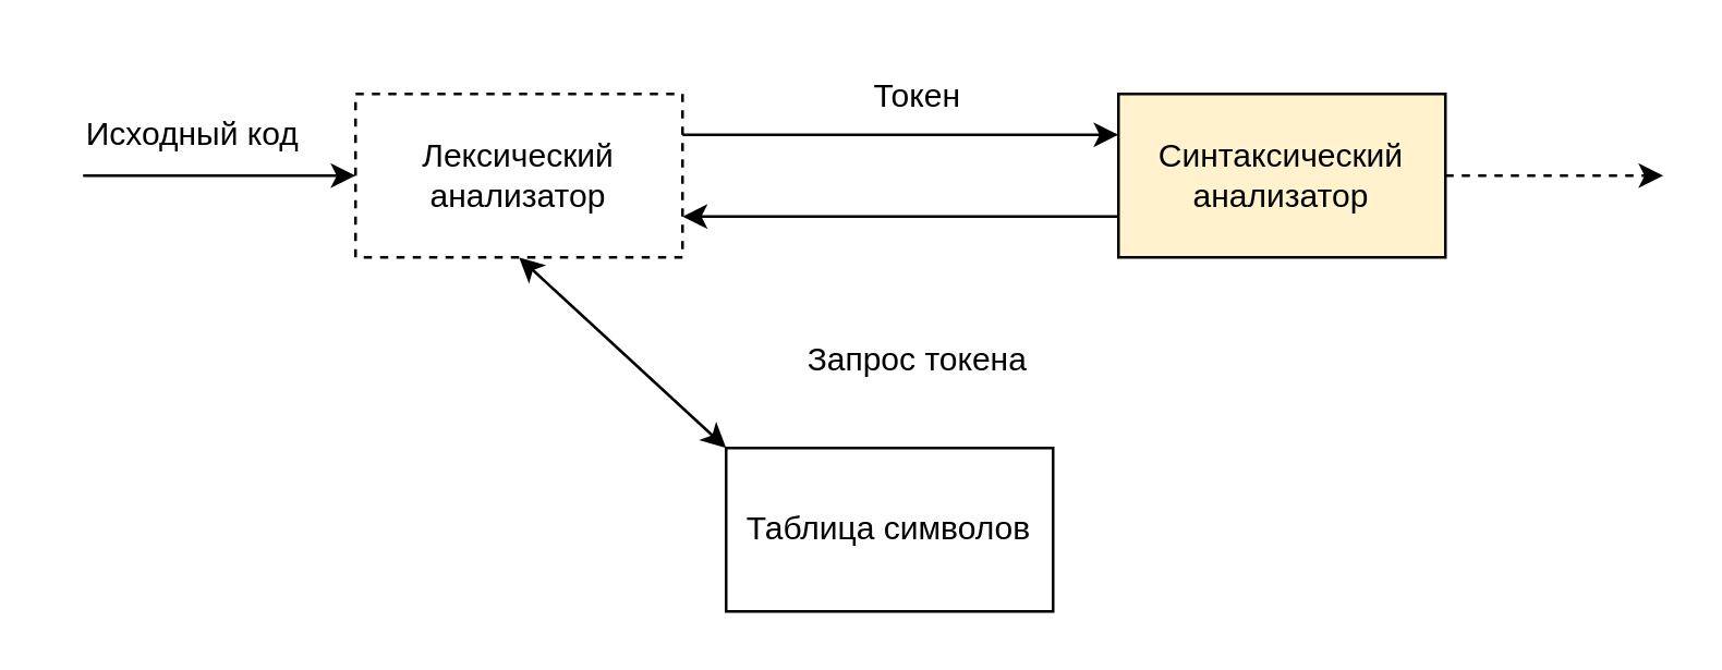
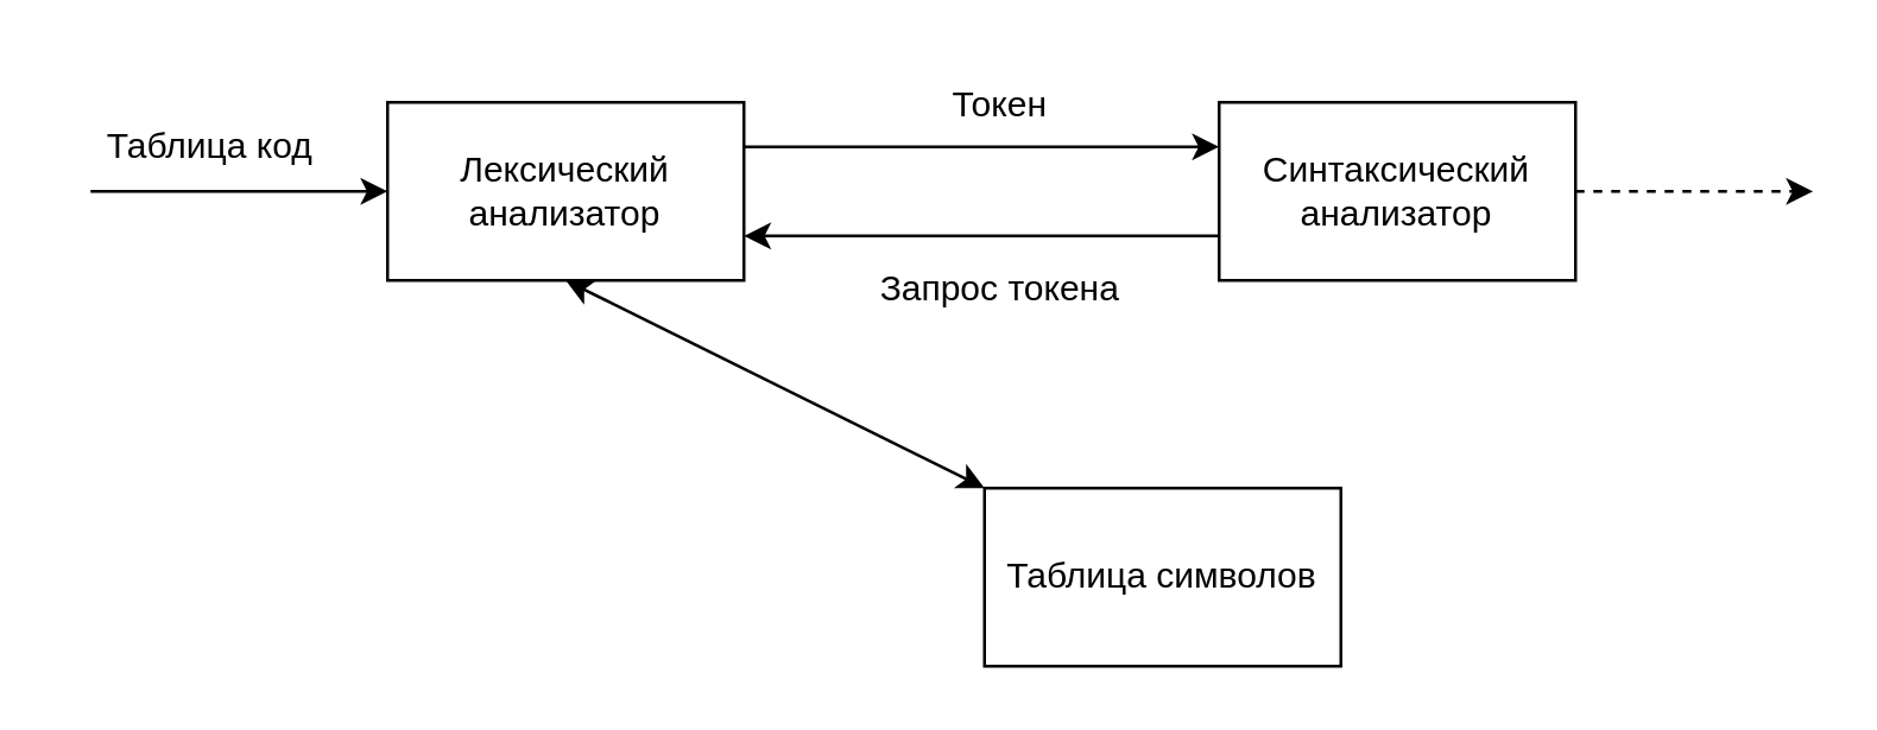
  <mxCell id="0" />
  <mxCell id="1" parent="0" />
  <mxCell id="2" style="rounded=0;orthogonalLoop=1;jettySize=auto;html=1;exitX=0.5;exitY=1;exitDx=0;exitDy=0;entryX=0;entryY=0;entryDx=0;entryDy=0;startArrow=classic;startFill=1;" parent="1" source="3" target="11" edge="1"><mxGeometry relative="1" as="geometry" /></mxCell>
- <mxCell id="3" value="Лексический анализатор" style="rounded=0;whiteSpace=wrap;html=1;dashed=1;" parent="1" vertex="1"><mxGeometry x="130" y="34" width="120" height="60" as="geometry" /></mxCell>
+ <mxCell id="3" value="Лексический анализатор" style="rounded=0;whiteSpace=wrap;html=1;" parent="1" vertex="1"><mxGeometry x="130" y="34" width="120" height="60" as="geometry" /></mxCell>
  <mxCell id="4" value="" style="endArrow=classic;html=1;rounded=0;entryX=0;entryY=0.5;entryDx=0;entryDy=0;" parent="1" target="3" edge="1"><mxGeometry width="50" height="50" relative="1" as="geometry"><mxPoint x="30" y="64" as="sourcePoint" /><mxPoint x="80" y="34" as="targetPoint" /></mxGeometry></mxCell>
- <mxCell id="5" value="Исходный код" style="text;html=1;align=center;verticalAlign=middle;resizable=0;points=[];autosize=1;strokeColor=none;fillColor=none;" parent="1" vertex="1"><mxGeometry x="20" y="34" width="100" height="30" as="geometry" /></mxCell>
- <mxCell id="6" value="Синтаксический анализатор" style="rounded=0;whiteSpace=wrap;html=1;fillColor=#fff2cc;" parent="1" vertex="1"><mxGeometry x="410" y="34" width="120" height="60" as="geometry" /></mxCell>
+ <mxCell id="5" value="Таблица код" style="text;html=1;align=center;verticalAlign=middle;resizable=0;points=[];autosize=1;strokeColor=none;fillColor=none;" parent="1" vertex="1"><mxGeometry x="20" y="34" width="100" height="30" as="geometry" /></mxCell>
+ <mxCell id="6" value="Синтаксический анализатор" style="rounded=0;whiteSpace=wrap;html=1;" parent="1" vertex="1"><mxGeometry x="410" y="34" width="120" height="60" as="geometry" /></mxCell>
  <mxCell id="7" value="" style="endArrow=classic;html=1;rounded=0;exitX=1;exitY=0.25;exitDx=0;exitDy=0;entryX=0;entryY=0.25;entryDx=0;entryDy=0;" parent="1" source="3" target="6" edge="1"><mxGeometry width="50" height="50" relative="1" as="geometry"><mxPoint x="320" y="124" as="sourcePoint" /><mxPoint x="370" y="74" as="targetPoint" /></mxGeometry></mxCell>
  <mxCell id="8" value="Токен" style="text;html=1;align=center;verticalAlign=middle;resizable=0;points=[];autosize=1;strokeColor=none;fillColor=none;" parent="1" vertex="1"><mxGeometry x="306" y="20" width="60" height="30" as="geometry" /></mxCell>
  <mxCell id="9" value="" style="endArrow=classic;html=1;rounded=0;exitX=0;exitY=0.75;exitDx=0;exitDy=0;entryX=1;entryY=0.75;entryDx=0;entryDy=0;" parent="1" source="6" target="3" edge="1"><mxGeometry width="50" height="50" relative="1" as="geometry"><mxPoint x="380" y="154" as="sourcePoint" /><mxPoint x="430" y="104" as="targetPoint" /></mxGeometry></mxCell>
- <mxCell id="10" value="Запрос токена" style="text;html=1;align=center;verticalAlign=middle;resizable=0;points=[];autosize=1;strokeColor=none;fillColor=none;" parent="1" vertex="1"><mxGeometry x="286" y="117" width="100" height="30" as="geometry" /></mxCell>
- <mxCell id="11" value="Таблица символов" style="rounded=0;whiteSpace=wrap;html=1;" parent="1" vertex="1"><mxGeometry x="266" y="164" width="120" height="60" as="geometry" /></mxCell>
+ <mxCell id="10" value="Запрос токена" style="text;html=1;align=center;verticalAlign=middle;resizable=0;points=[];autosize=1;strokeColor=none;fillColor=none;" parent="1" vertex="1"><mxGeometry x="286" y="82" width="100" height="30" as="geometry" /></mxCell>
+ <mxCell id="11" value="Таблица символов" style="rounded=0;whiteSpace=wrap;html=1;" parent="1" vertex="1"><mxGeometry x="331" y="164" width="120" height="60" as="geometry" /></mxCell>
  <mxCell id="12" value="" style="endArrow=classic;html=1;rounded=0;exitX=1;exitY=0.5;exitDx=0;exitDy=0;dashed=1;" parent="1" source="6" edge="1"><mxGeometry width="50" height="50" relative="1" as="geometry"><mxPoint x="560" y="64" as="sourcePoint" /><mxPoint x="610" y="64" as="targetPoint" /></mxGeometry></mxCell>
